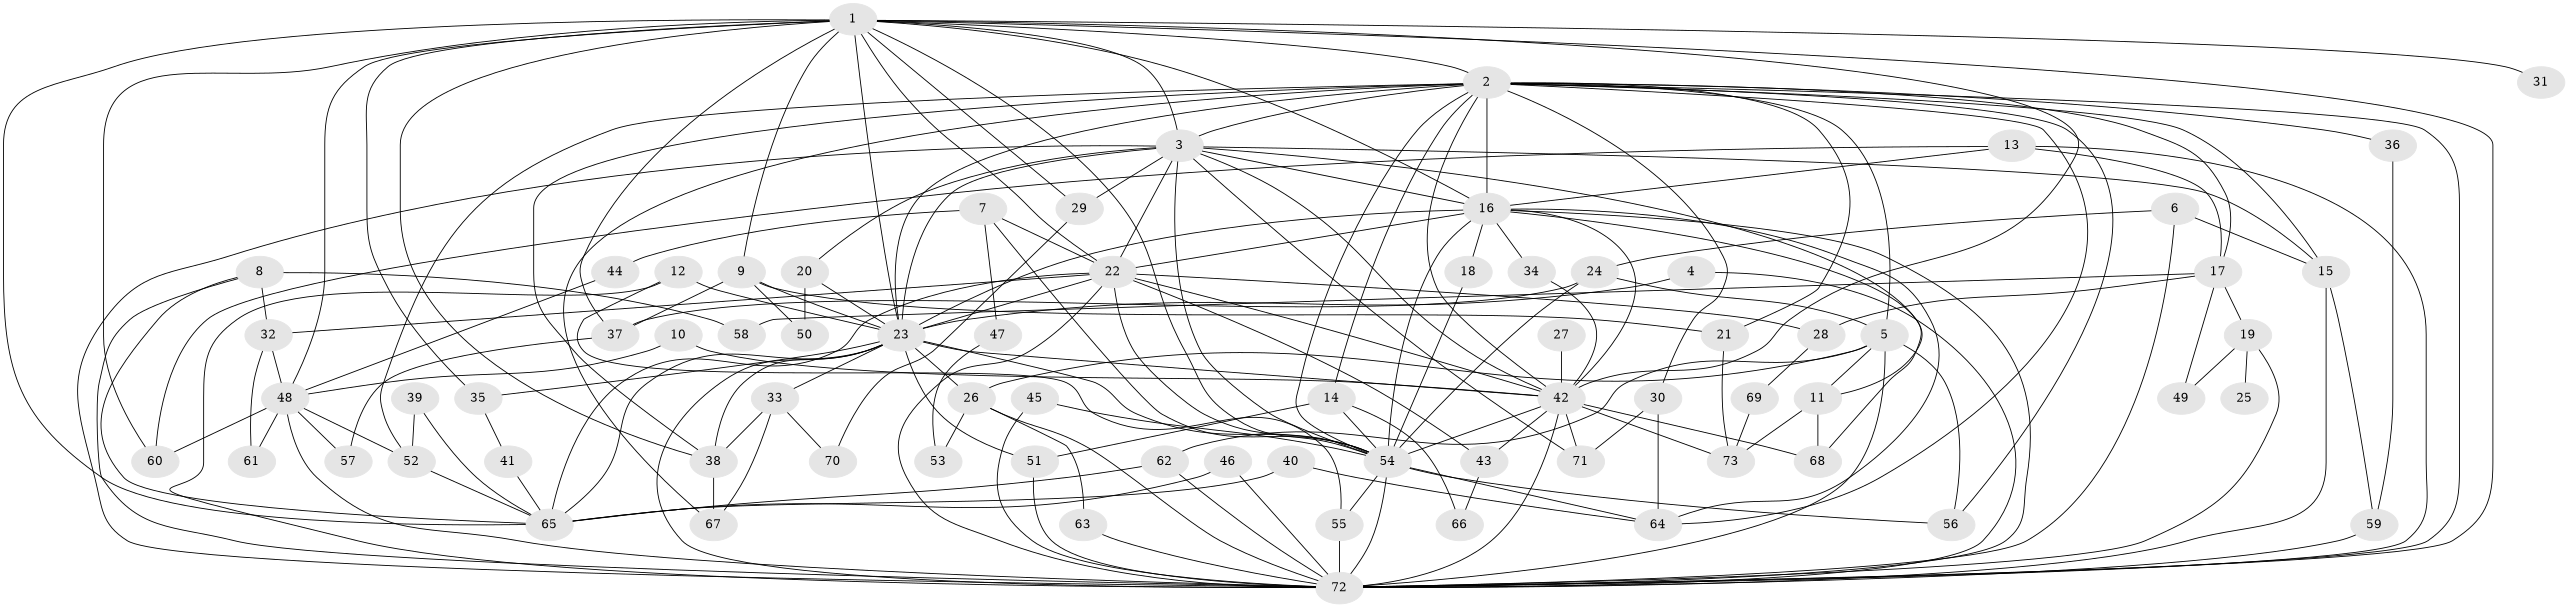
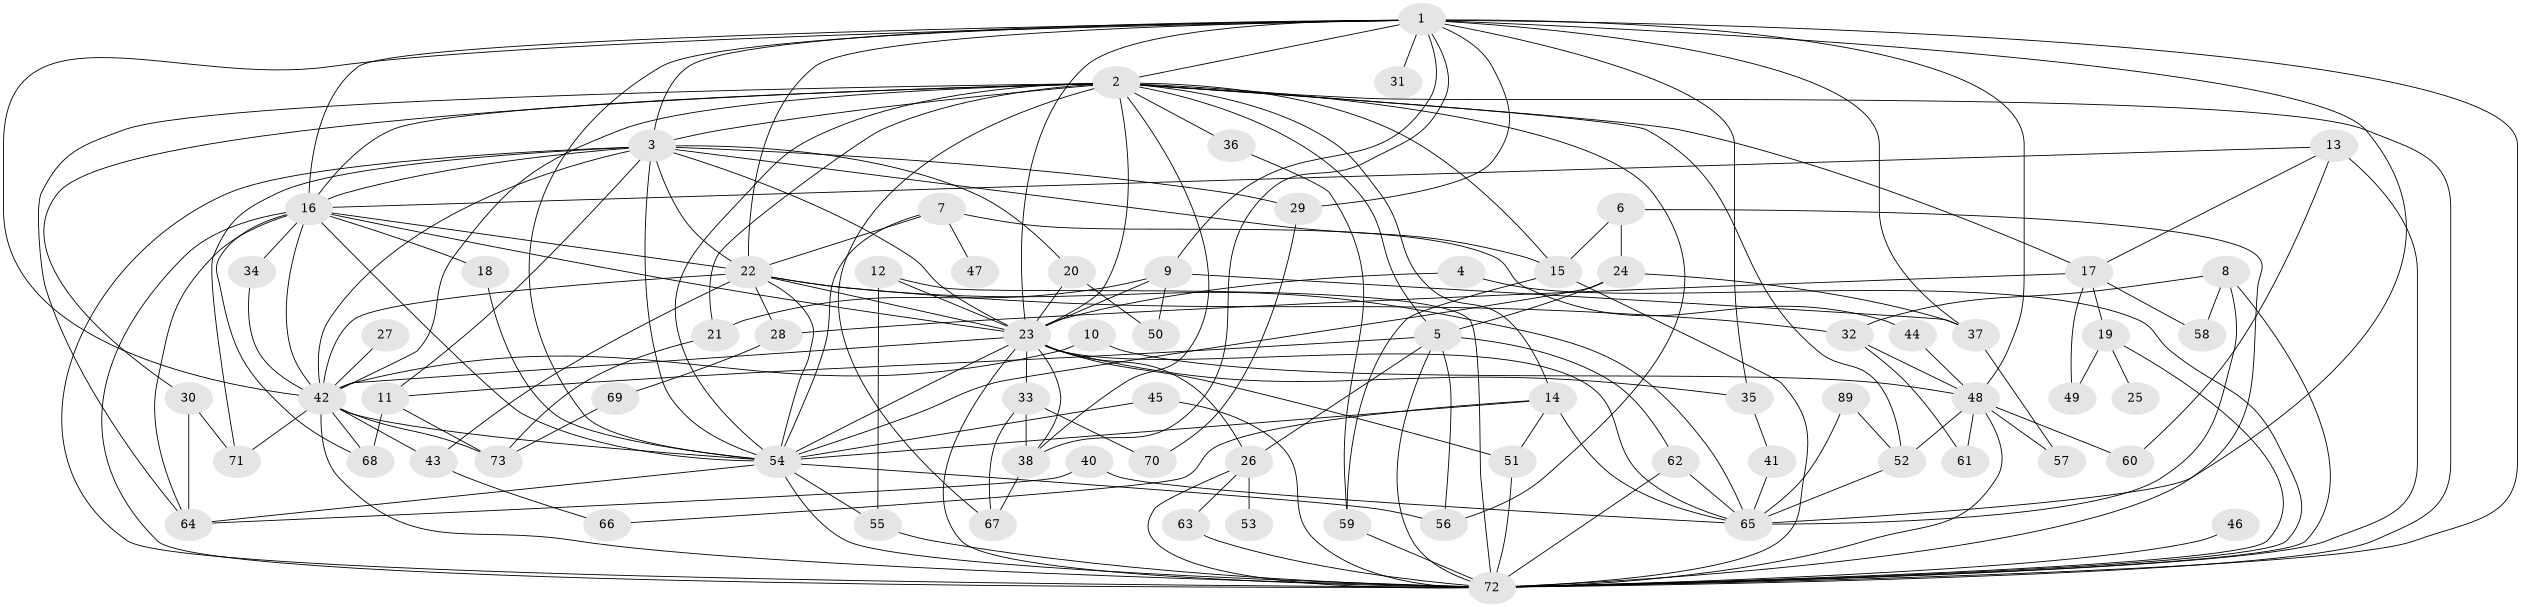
  graph {
    node [color=gray90 style=filled]
    edge [weight=1.0]
    1
    2
    3
    9
    16
    22
    23
    29
    31
    35
    37
    38
    42
    48
    54
    60
    65
    72
    5
    14
    15
    17
    21
    30
    36
    52
    56
    64
    67
    11
    20
    71
    50
    68
    18
    34
    32
    28
    43
    26
    51
    33
    70
    41
    57
    73
    47
    53
    61
    55
    62
    66
    59
    58
    19
    49
    4
    63
    6
    24
    7
    44
    8
    10
    12
    13
    27
    25
    69
-   39
+   39 [label=89]
    40
    45
    46
    1 -- 2 [weight=2.0]
    1 -- 3
    1 -- 9
    1 -- 16
    1 -- 22
    1 -- 23
    1 -- 29
    1 -- 31
    1 -- 35 [weight=2.0]
    1 -- 37
    1 -- 38
    1 -- 42
    1 -- 48
    1 -- 54
-   1 -- 60
    1 -- 65
    1 -- 72
    2 -- 3 [weight=2.0]
    2 -- 16 [weight=2.0]
    2 -- 23 [weight=2.0]
    2 -- 38
    2 -- 42 [weight=2.0]
    2 -- 54 [weight=2.0]
    2 -- 72 [weight=3.0]
    2 -- 5
    2 -- 14
    2 -- 15
    2 -- 17
    2 -- 21
    2 -- 30
    2 -- 36
    2 -- 52
    2 -- 56
    2 -- 64
    2 -- 67
    3 -- 16
    3 -- 22
    3 -- 23
    3 -- 29
    3 -- 42
    3 -- 54
    3 -- 72
    3 -- 15
    3 -- 11
    3 -- 20
    3 -- 71
    9 -- 23
    9 -- 37
    9 -- 21
    9 -- 50
    16 -- 22 [weight=2.0]
    16 -- 23 [weight=2.0]
    16 -- 42 [weight=2.0]
    16 -- 54
    16 -- 72
    16 -- 64
    16 -- 68
    16 -- 18
    16 -- 34
    22 -- 23
    22 -- 42
    22 -- 54 [weight=2.0]
    22 -- 65
-   22 -- 72 [weight=2.0]
    22 -- 32
    22 -- 28
    22 -- 43
    23 -- 35
    23 -- 38
    23 -- 42
    23 -- 54
    23 -- 65
    23 -- 72
    23 -- 26
    23 -- 51
    23 -- 33
    29 -- 70
    35 -- 41
    37 -- 57
    38 -- 67
    42 -- 54
    42 -- 72
    42 -- 71
    42 -- 68
    42 -- 43
    42 -- 73
    48 -- 60
    48 -- 72
    48 -- 52
    48 -- 57
    48 -- 61
    54 -- 72
    54 -- 56
    54 -- 64
    54 -- 55
    5 -- 72
    5 -- 56
    5 -- 11
    5 -- 26
    5 -- 62
    14 -- 54
    14 -- 51
    14 -- 66
    15 -- 72
    15 -- 59
    17 -- 28
    17 -- 58
    17 -- 19
    17 -- 49
    21 -- 73
    30 -- 64
    30 -- 71
    36 -- 59
    52 -- 65
    11 -- 68
    11 -- 73
    20 -- 23
    20 -- 50
    18 -- 54
    34 -- 42
    32 -- 48
    32 -- 61
    28 -- 69
    43 -- 66
    26 -- 72
    26 -- 53
    26 -- 63
    51 -- 72
    33 -- 38
    33 -- 67
    33 -- 70
    41 -- 65
-   47 -- 53
    55 -- 72
    62 -- 65
    62 -- 72
    59 -- 72 [weight=2.0]
    19 -- 72
    19 -- 49
    19 -- 25
    4 -- 23
    4 -- 72
    63 -- 72 [weight=2.0]
    6 -- 72
    6 -- 15
    6 -- 24
    24 -- 37
    24 -- 54
    24 -- 5
    7 -- 22
    7 -- 54
    7 -- 47
    7 -- 44
    44 -- 48
    8 -- 65
    8 -- 72
    8 -- 32
    8 -- 58
    10 -- 42
    10 -- 48
    12 -- 23
    12 -- 72
    12 -- 55
    13 -- 16
    13 -- 60
    13 -- 72
    13 -- 17
    27 -- 42
    69 -- 73
    39 -- 65
    39 -- 52
    40 -- 65
    40 -- 64
    45 -- 54
    45 -- 72 [weight=2.0]
-   46 -- 65
+   14 -- 65
    46 -- 72
  }
